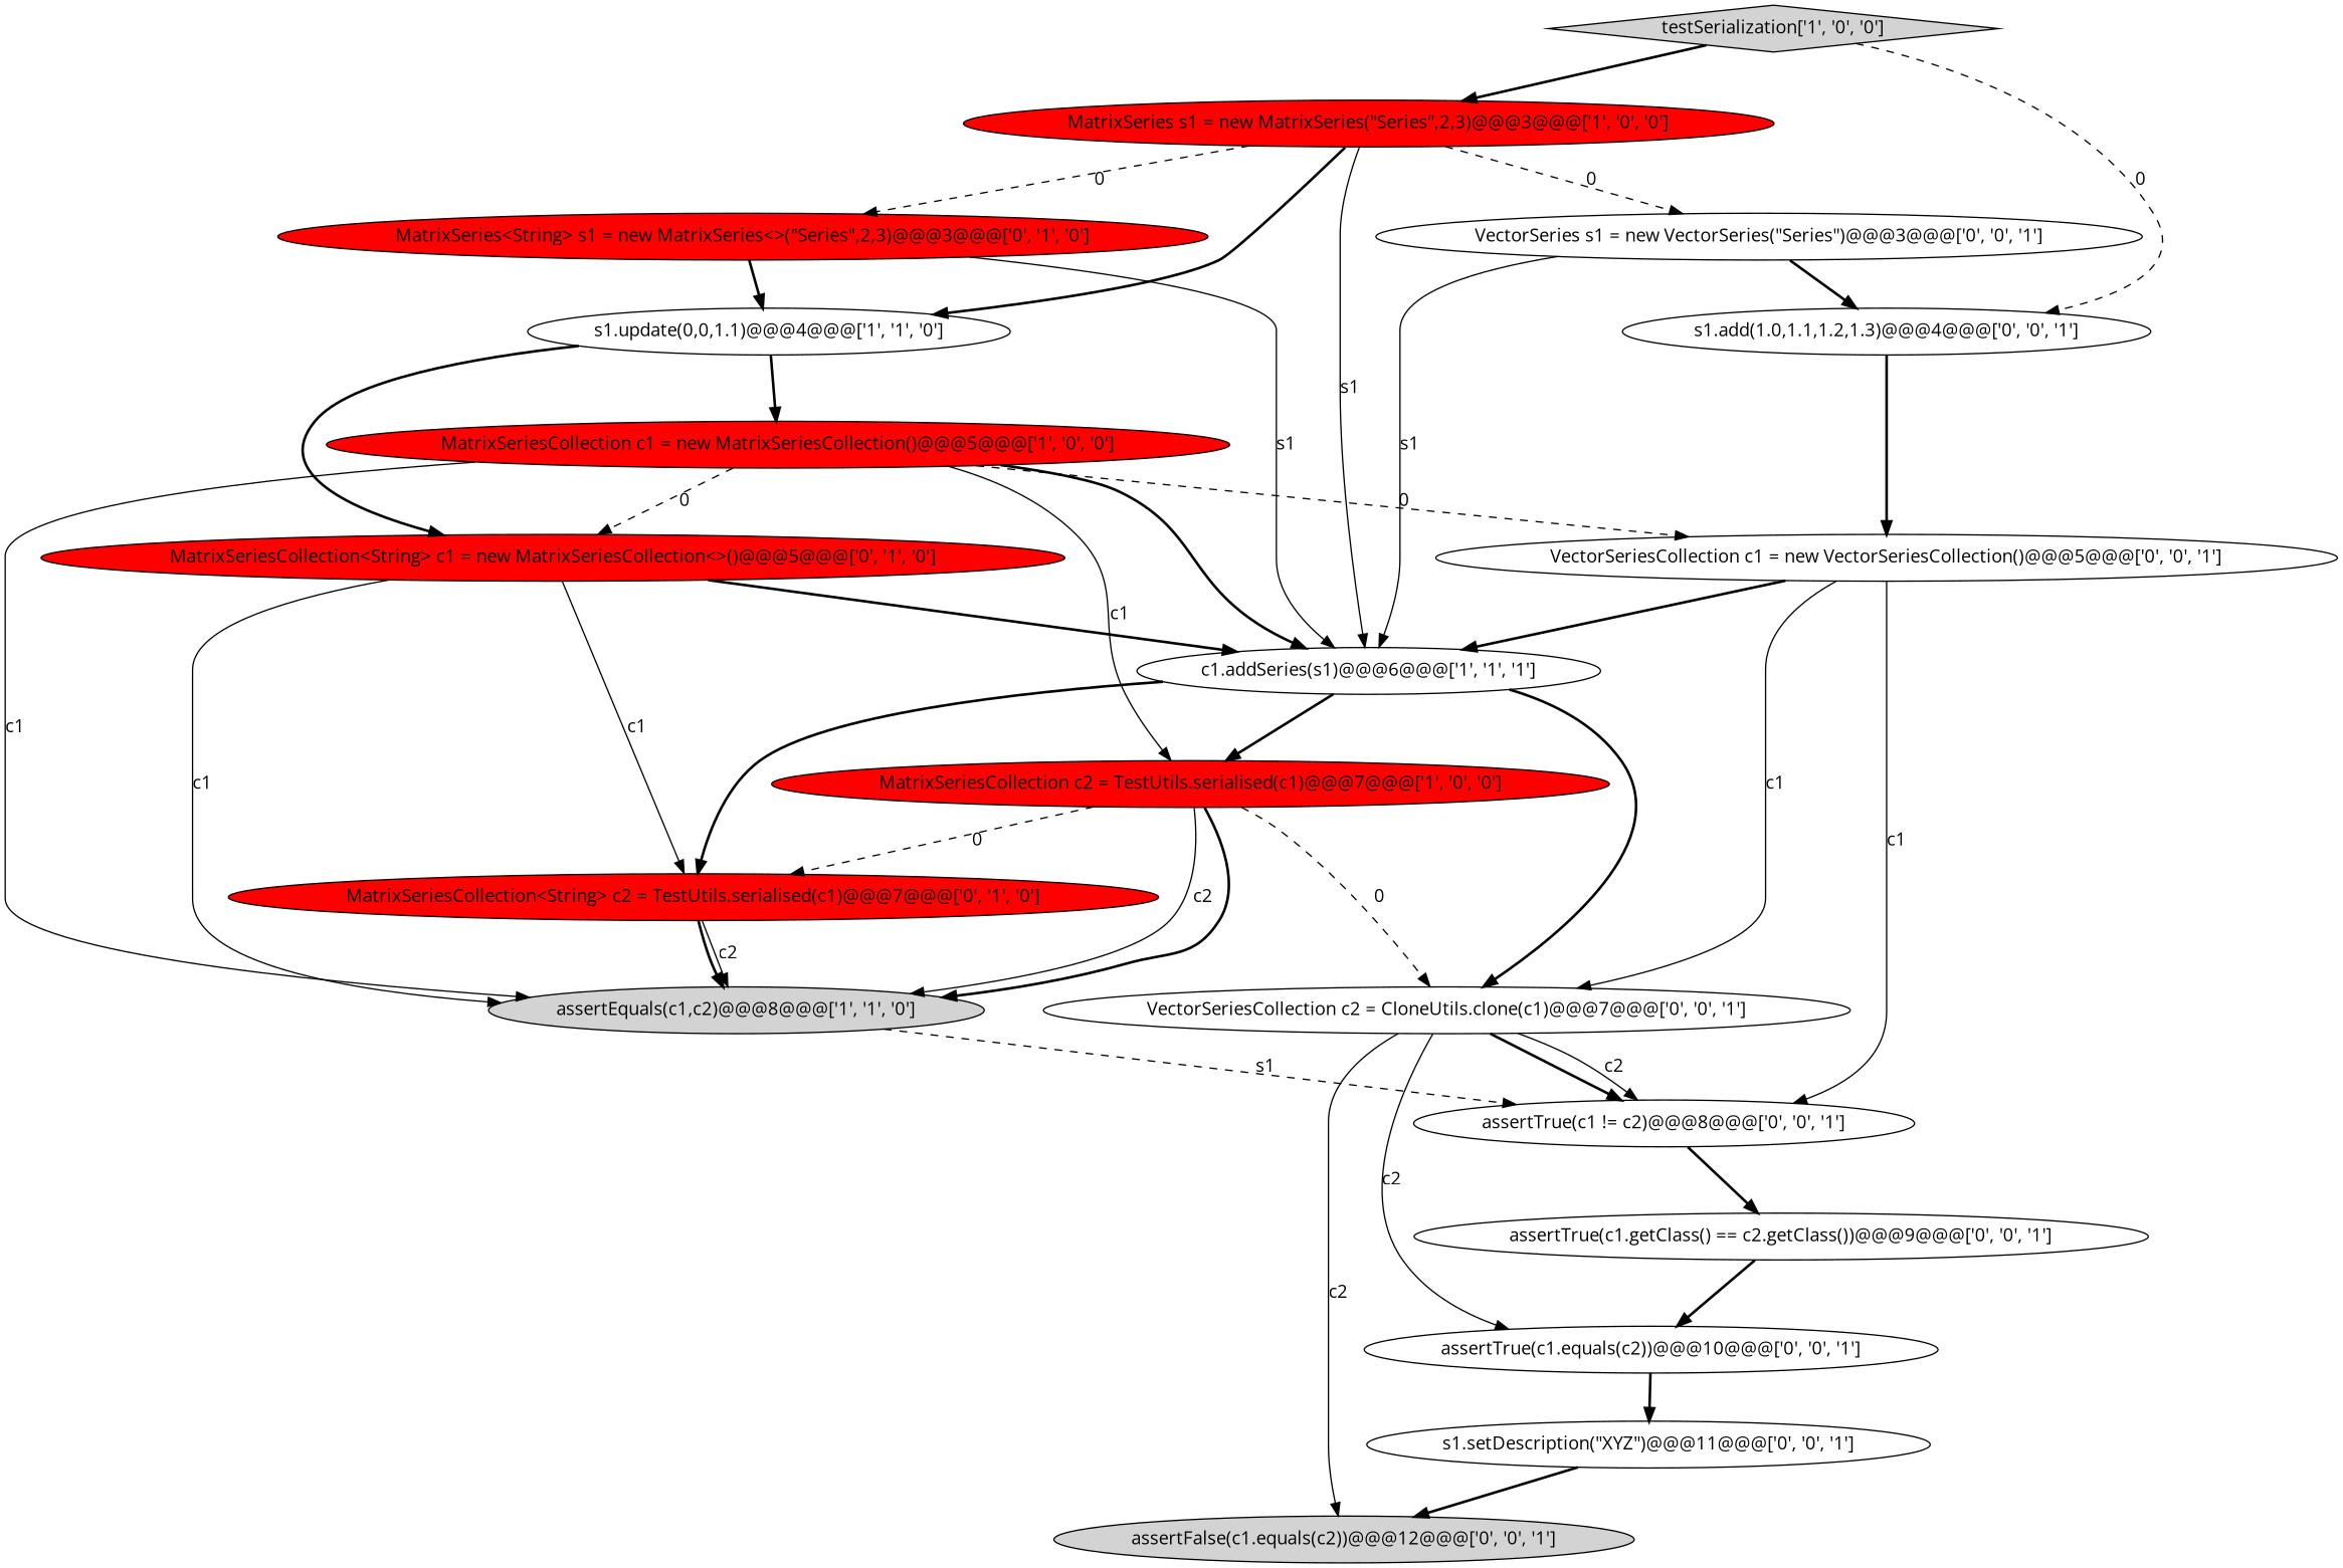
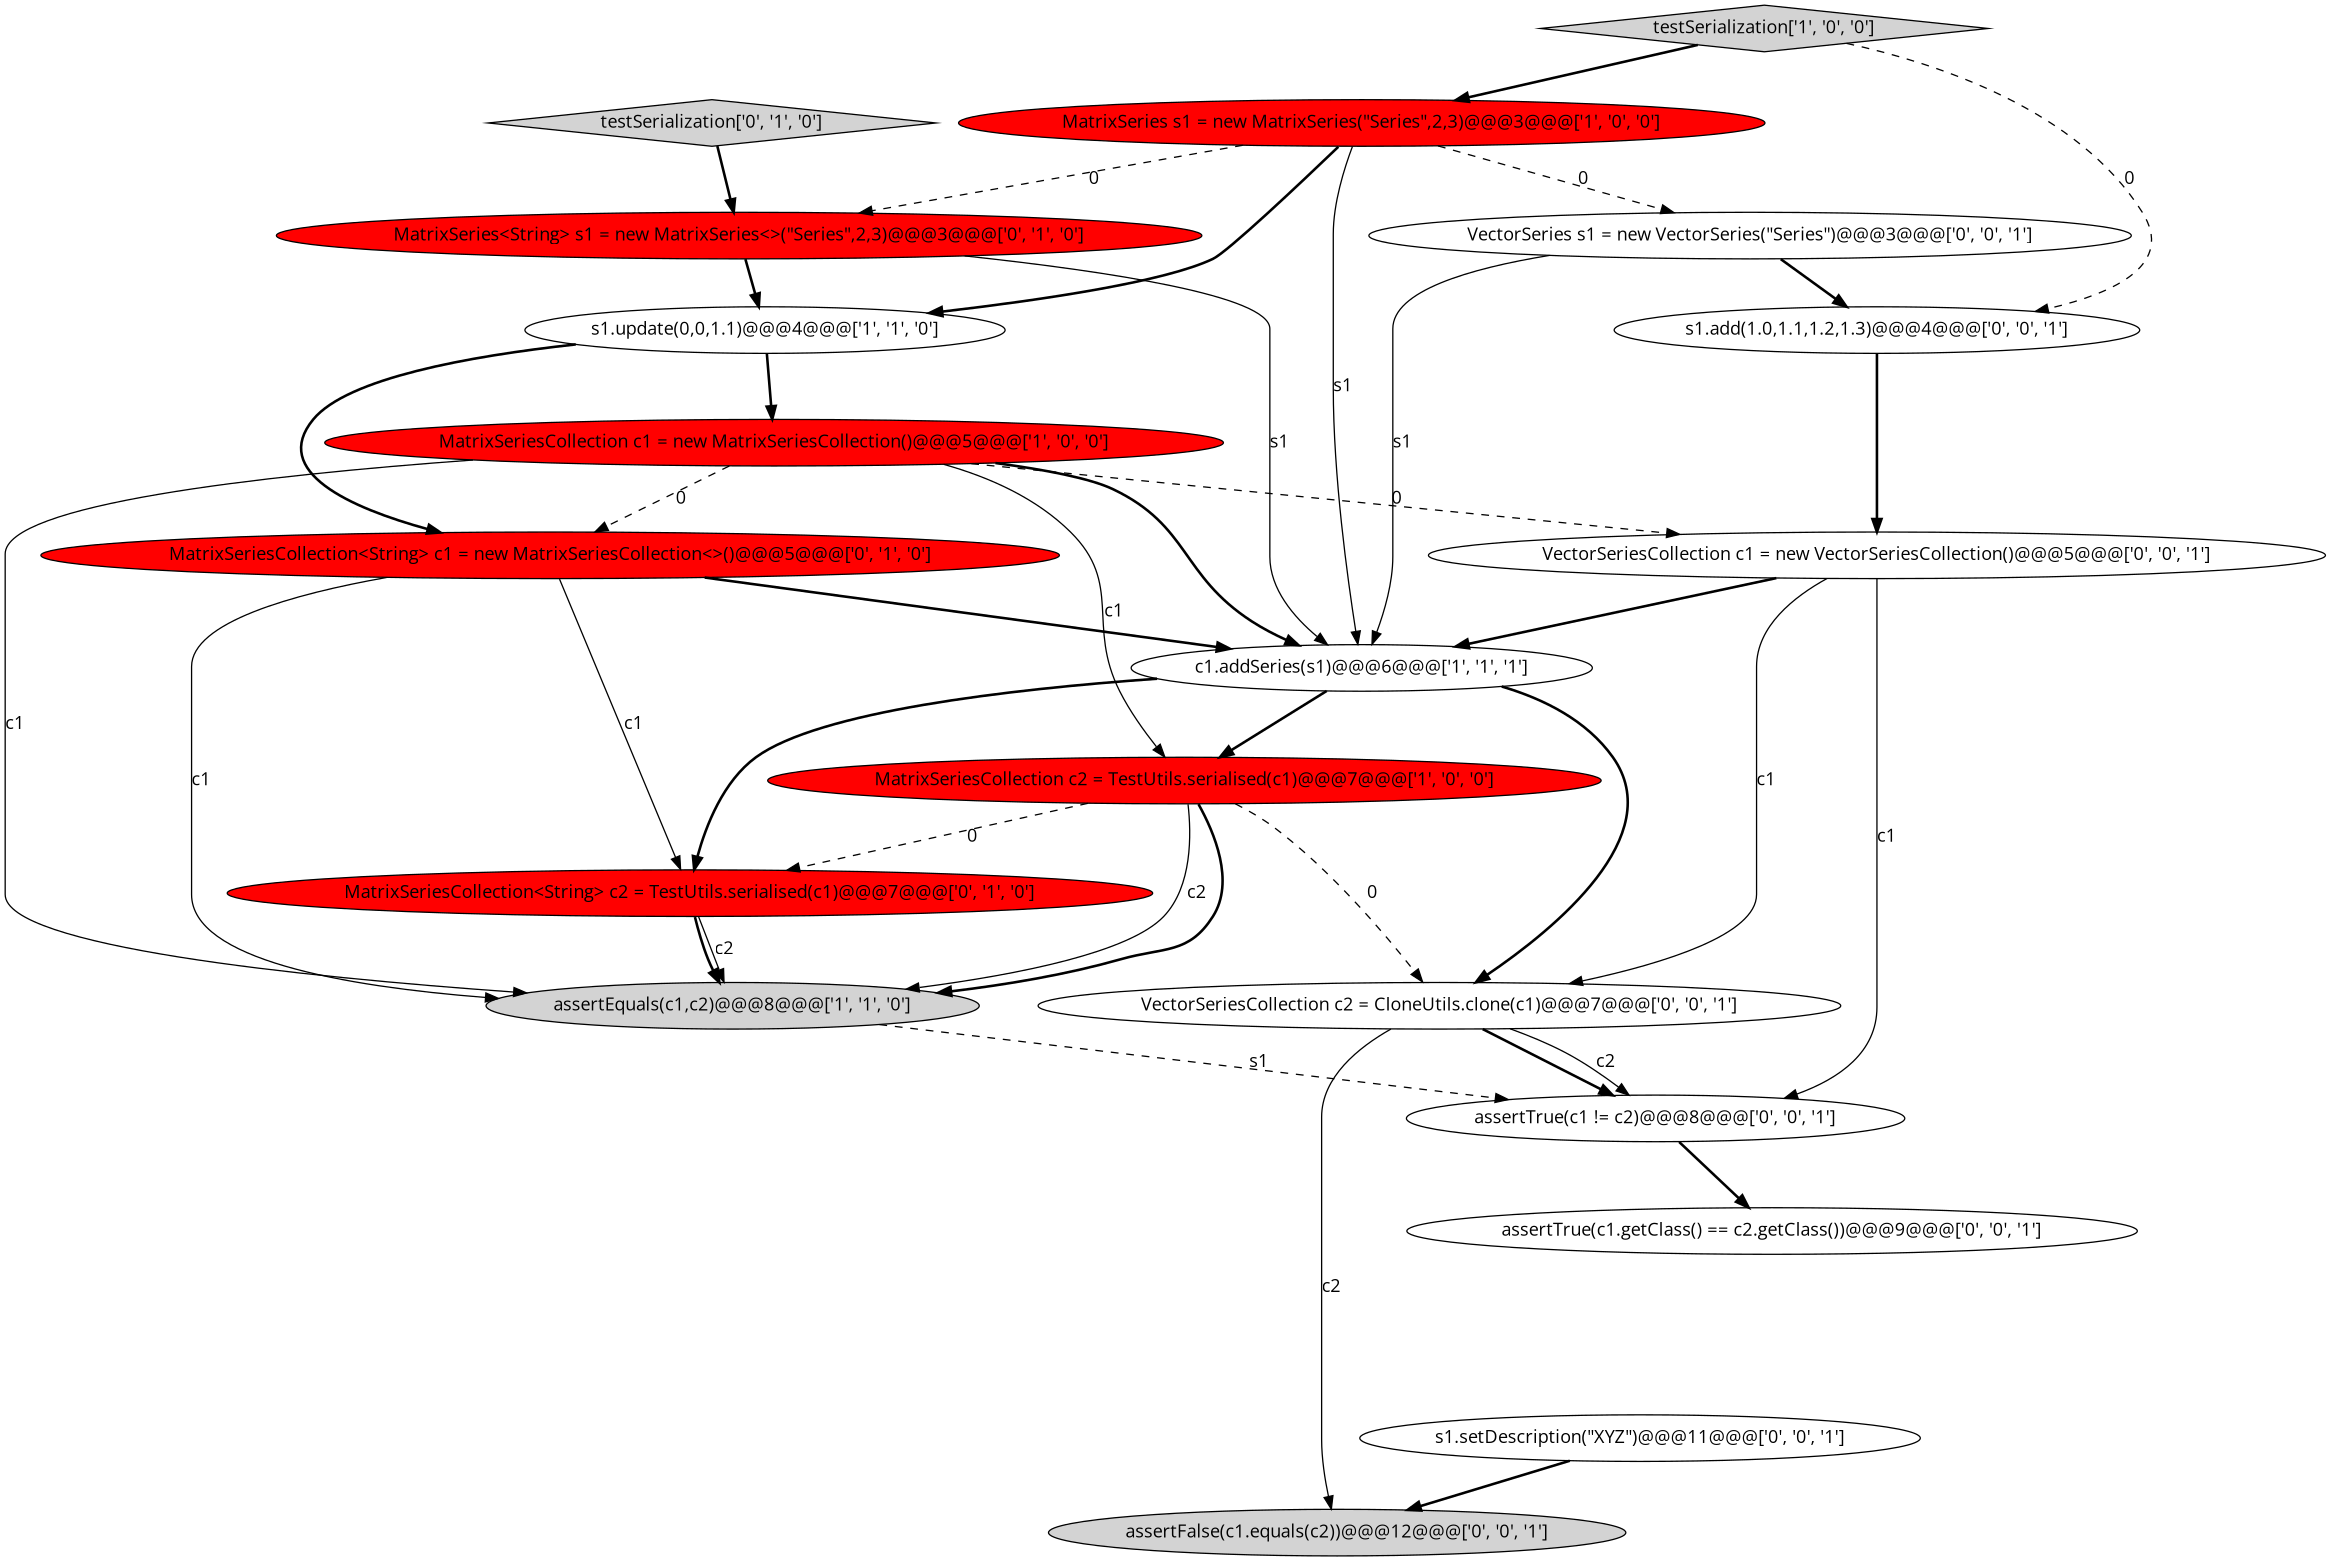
  digraph {
    fontname="Open Sans"
    node [fillcolor=white fontname="Open Sans" shape=ellipse style=filled]
    edge [fontname="Open Sans" style=bold]
    n1 [fillcolor=lightgray label="testSerialization['1', '0', '0']" shape=diamond]
    n2 [fillcolor=red label="MatrixSeries s1 = new MatrixSeries(\"Series\",2,3)@@@3@@@['1', '0', '0']"]
    n3 [label="s1.add(1.0,1.1,1.2,1.3)@@@4@@@['0', '0', '1']"]
    n4 [label="c1.addSeries(s1)@@@6@@@['1', '1', '1']"]
    n5 [label="VectorSeries s1 = new VectorSeries(\"Series\")@@@3@@@['0', '0', '1']"]
    n6 [label="s1.update(0,0,1.1)@@@4@@@['1', '1', '0']"]
    n7 [fillcolor=red label="MatrixSeries<String> s1 = new MatrixSeries<>(\"Series\",2,3)@@@3@@@['0', '1', '0']"]
    n8 [fillcolor=red label="MatrixSeriesCollection c1 = new MatrixSeriesCollection()@@@5@@@['1', '0', '0']"]
    n9 [fillcolor=red label="MatrixSeriesCollection<String> c1 = new MatrixSeriesCollection<>()@@@5@@@['0', '1', '0']"]
    n10 [fillcolor=lightgray label="assertEquals(c1,c2)@@@8@@@['1', '1', '0']"]
    n11 [fillcolor=red label="MatrixSeriesCollection c2 = TestUtils.serialised(c1)@@@7@@@['1', '0', '0']"]
    n12 [label="VectorSeriesCollection c1 = new VectorSeriesCollection()@@@5@@@['0', '0', '1']"]
    n13 [fillcolor=red label="MatrixSeriesCollection<String> c2 = TestUtils.serialised(c1)@@@7@@@['0', '1', '0']"]
    n14 [label="assertTrue(c1 != c2)@@@8@@@['0', '0', '1']"]
    n15 [label="VectorSeriesCollection c2 = CloneUtils.clone(c1)@@@7@@@['0', '0', '1']"]
    n16 [label="assertTrue(c1.getClass() == c2.getClass())@@@9@@@['0', '0', '1']"]
-   n17 [label="assertTrue(c1.equals(c2))@@@10@@@['0', '0', '1']"]
    n18 [label="s1.setDescription(\"XYZ\")@@@11@@@['0', '0', '1']"]
    n19 [fillcolor=lightgray label="assertFalse(c1.equals(c2))@@@12@@@['0', '0', '1']"]
+   n20 [fillcolor=lightgray label="testSerialization['0', '1', '0']" shape=diamond]
    n1 -> n2
    n1 -> n3 [label=0 style=dashed]
    n2 -> n4 [label=s1 style=solid]
    n2 -> n5 [label=0 style=dashed]
    n2 -> n6
    n2 -> n7 [label=0 style=dashed]
    n3 -> n12
    n4 -> n11
    n4 -> n13
    n4 -> n15
    n5 -> n3
    n5 -> n4 [label=s1 style=solid]
    n6 -> n8
    n6 -> n9
    n7 -> n4 [label=s1 style=solid]
    n7 -> n6
    n8 -> n4
    n8 -> n9 [label=0 style=dashed]
    n8 -> n10 [label=c1 style=solid]
    n8 -> n11 [label=c1 style=solid]
    n8 -> n12 [label=0 style=dashed]
    n9 -> n4
    n9 -> n10 [label=c1 style=solid]
    n9 -> n13 [label=c1 style=solid]
    n10 -> n14 [label=s1 style=dashed]
    n11 -> n10 [label=c2 style=solid]
    n11 -> n10
    n11 -> n13 [label=0 style=dashed]
    n11 -> n15 [label=0 style=dashed]
    n12 -> n4
    n12 -> n14 [label=c1 style=solid]
    n12 -> n15 [label=c1 style=solid]
    n13 -> n10 [label=c2 style=solid]
    n13 -> n10
    n14 -> n16
    n15 -> n14
    n15 -> n14 [label=c2 style=solid]
-   n15 -> n17 [label=c2 style=solid]
    n15 -> n19 [label=c2 style=solid]
-   n16 -> n17
-   n17 -> n18
    n18 -> n19
+   n20 -> n7
  }
